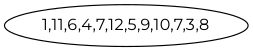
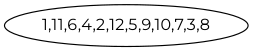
  digraph {
    rankdir=LR
    fontname=Montserrat
-   "1,11,6,4,2,12,5,9,10,7,3,8" [fontname=Montserrat label="1,11,6,4,7,12,5,9,10,7,3,8"]
+   "1,11,6,4,2,12,5,9,10,7,3,8" [fontname=Montserrat]
  }
